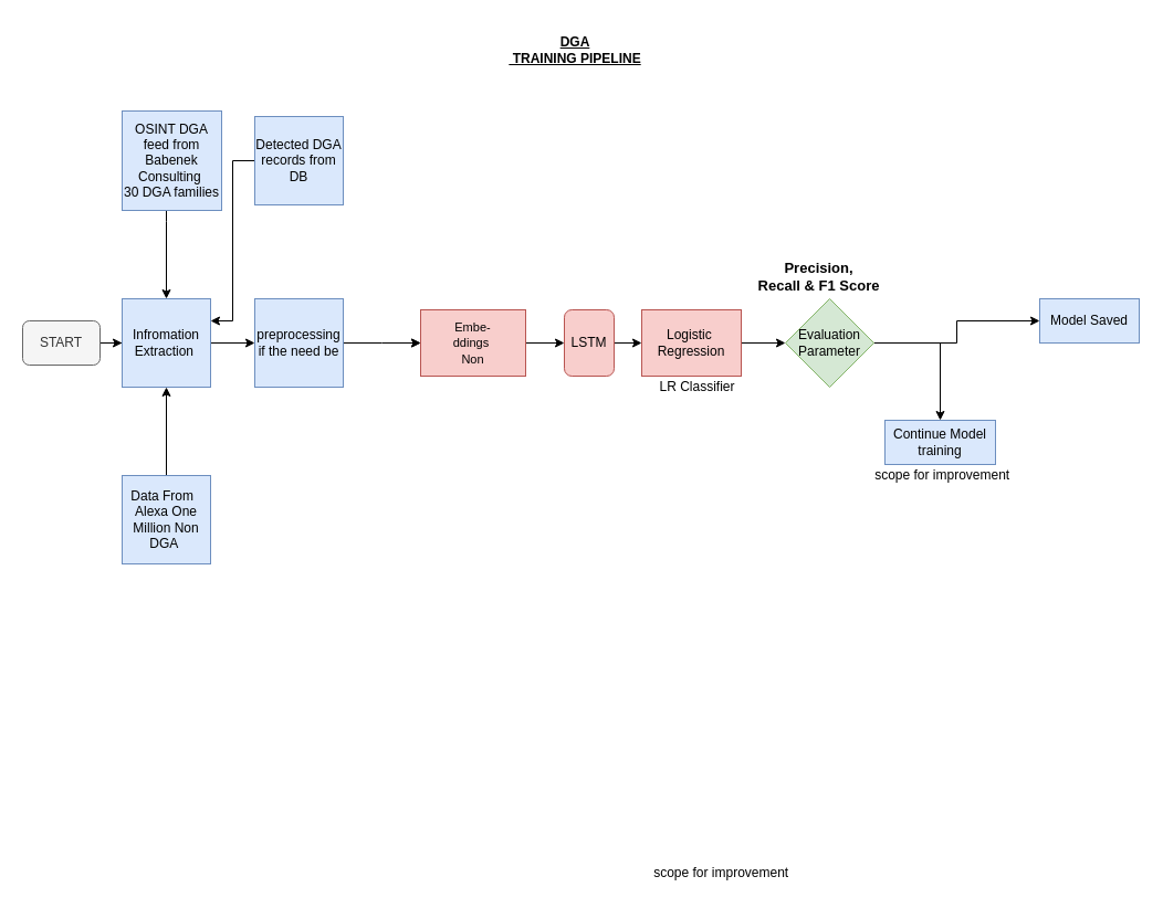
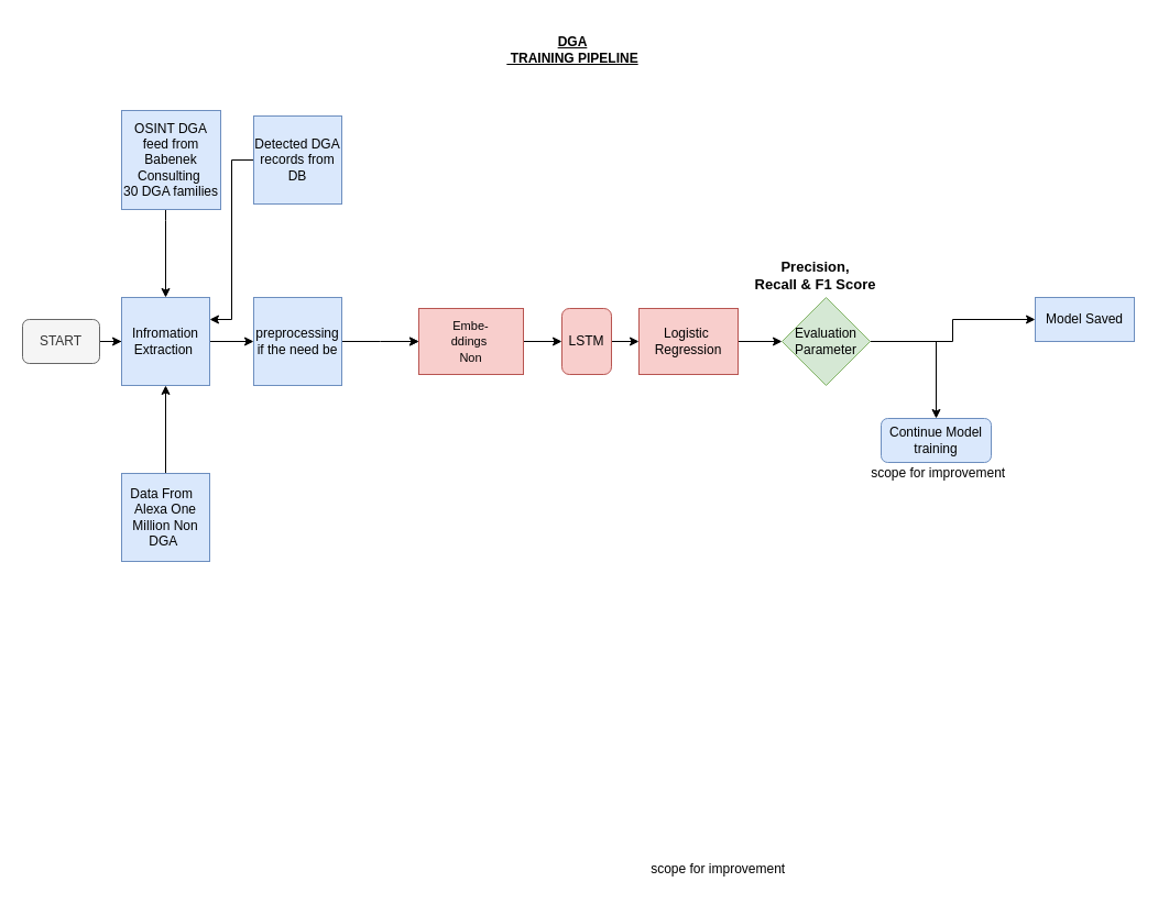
  <mxCell id="0" />
  <mxCell id="1" parent="0" />
  <mxCell id="2" value="&lt;b&gt;&lt;u&gt;DGA&lt;br&gt;&amp;nbsp;TRAINING PIPELINE&lt;/u&gt;&lt;/b&gt;" style="text;html=1;strokeColor=none;fillColor=none;align=center;verticalAlign=middle;whiteSpace=wrap;rounded=0;" parent="1" vertex="1"><mxGeometry x="330" y="20" width="380" height="50" as="geometry" /></mxCell>
  <mxCell id="3" style="edgeStyle=orthogonalEdgeStyle;rounded=0;orthogonalLoop=1;jettySize=auto;html=1;" parent="1" source="4" target="6" edge="1"><mxGeometry relative="1" as="geometry" /></mxCell>
  <mxCell id="4" value="START" style="rounded=1;whiteSpace=wrap;html=1;fillColor=#f5f5f5;strokeColor=#666666;fontColor=#333333;" parent="1" vertex="1"><mxGeometry x="20" y="290" width="70" height="40" as="geometry" /></mxCell>
  <mxCell id="5" value="" style="edgeStyle=orthogonalEdgeStyle;rounded=0;orthogonalLoop=1;jettySize=auto;html=1;" parent="1" source="6" target="8" edge="1"><mxGeometry relative="1" as="geometry" /></mxCell>
  <mxCell id="6" value="Infromat&lt;span style=&quot;color: rgba(0 , 0 , 0 , 0) ; font-family: monospace ; font-size: 0px&quot;&gt;%3CmxGraphModel%3E%3Croot%3E%3CmxCell%20id%3D%220%22%2F%3E%3CmxCell%20id%3D%221%22%20parent%3D%220%22%2F%3E%3CmxCell%20id%3D%222%22%20value%3D%22START%22%20style%3D%22rounded%3D1%3BwhiteSpace%3Dwrap%3Bhtml%3D1%3B%22%20vertex%3D%221%22%20parent%3D%221%22%3E%3CmxGeometry%20x%3D%22140%22%20y%3D%22370%22%20width%3D%2270%22%20height%3D%2240%22%20as%3D%22geometry%22%2F%3E%3C%2FmxCell%3E%3C%2Froot%3E%3C%2FmxGraphModel%3E&lt;/span&gt;ion Extraction&amp;nbsp;" style="whiteSpace=wrap;html=1;aspect=fixed;fillColor=#dae8fc;strokeColor=#6c8ebf;" parent="1" vertex="1"><mxGeometry x="110" y="270" width="80" height="80" as="geometry" /></mxCell>
  <mxCell id="7" value="" style="edgeStyle=orthogonalEdgeStyle;rounded=0;orthogonalLoop=1;jettySize=auto;html=1;" parent="1" source="8" edge="1"><mxGeometry relative="1" as="geometry"><mxPoint x="380" y="310" as="targetPoint" /></mxGeometry></mxCell>
  <mxCell id="8" value="preprocessing if the need be" style="whiteSpace=wrap;html=1;aspect=fixed;fillColor=#dae8fc;strokeColor=#6c8ebf;" parent="1" vertex="1"><mxGeometry x="230" y="270" width="80" height="80" as="geometry" /></mxCell>
  <mxCell id="9" value="&amp;nbsp; &amp;nbsp; scope for improvement" style="text;html=1;align=center;verticalAlign=middle;resizable=0;points=[];autosize=1;strokeColor=none;" parent="1" vertex="1"><mxGeometry x="770" y="420" width="150" height="20" as="geometry" /></mxCell>
  <mxCell id="10" value="" style="edgeStyle=orthogonalEdgeStyle;rounded=0;orthogonalLoop=1;jettySize=auto;html=1;" parent="1" edge="1"><mxGeometry relative="1" as="geometry"><mxPoint x="350" y="310" as="sourcePoint" /><mxPoint x="380" y="310" as="targetPoint" /></mxGeometry></mxCell>
  <mxCell id="11" value="" style="edgeStyle=orthogonalEdgeStyle;rounded=0;orthogonalLoop=1;jettySize=auto;html=1;" parent="1" source="13" target="14" edge="1"><mxGeometry relative="1" as="geometry" /></mxCell>
  <mxCell id="12" value="" style="edgeStyle=orthogonalEdgeStyle;rounded=0;orthogonalLoop=1;jettySize=auto;html=1;" parent="1" source="13" target="15" edge="1"><mxGeometry relative="1" as="geometry" /></mxCell>
  <mxCell id="13" value="&lt;span&gt;Evaluation Parameter&lt;/span&gt;" style="rhombus;whiteSpace=wrap;html=1;fillColor=#d5e8d4;strokeColor=#82b366;" parent="1" vertex="1"><mxGeometry x="710" y="270" width="80" height="80" as="geometry" /></mxCell>
  <mxCell id="14" value="Model Saved" style="whiteSpace=wrap;html=1;fillColor=#dae8fc;strokeColor=#6c8ebf;" parent="1" vertex="1"><mxGeometry x="940" y="270" width="90" height="40" as="geometry" /></mxCell>
- <mxCell id="15" value="Continue Model training" style="whiteSpace=wrap;html=1;fillColor=#dae8fc;strokeColor=#6c8ebf;" parent="1" vertex="1"><mxGeometry x="800" y="380" width="100" height="40" as="geometry" /></mxCell>
+ <mxCell id="15" value="Continue Model training" style="whiteSpace=wrap;html=1;fillColor=#dae8fc;strokeColor=#6c8ebf;rounded=1;" parent="1" vertex="1"><mxGeometry x="800" y="380" width="100" height="40" as="geometry" /></mxCell>
  <mxCell id="16" value="&amp;nbsp; &amp;nbsp; scope for improvement" style="text;html=1;align=center;verticalAlign=middle;resizable=0;points=[];autosize=1;strokeColor=none;" parent="1" vertex="1"><mxGeometry x="570" y="780" width="150" height="20" as="geometry" /></mxCell>
  <mxCell id="17" value="" style="edgeStyle=orthogonalEdgeStyle;rounded=0;orthogonalLoop=1;jettySize=auto;html=1;" edge="1" parent="1" source="18" target="6"><mxGeometry relative="1" as="geometry" /></mxCell>
  <mxCell id="18" value="Data From&amp;nbsp;&amp;nbsp;&lt;br&gt;Alexa One Million Non DGA&amp;nbsp;" style="whiteSpace=wrap;html=1;aspect=fixed;fillColor=#dae8fc;strokeColor=#6c8ebf;" vertex="1" parent="1"><mxGeometry x="110" y="430" width="80" height="80" as="geometry" /></mxCell>
  <mxCell id="19" value="" style="edgeStyle=orthogonalEdgeStyle;rounded=0;orthogonalLoop=1;jettySize=auto;html=1;" edge="1" parent="1" source="20" target="6"><mxGeometry relative="1" as="geometry"><Array as="points"><mxPoint x="150" y="200" /><mxPoint x="150" y="200" /></Array></mxGeometry></mxCell>
  <mxCell id="20" value="OSINT DGA feed from Babenek Consulting&amp;nbsp;&lt;br&gt;30 DGA families" style="whiteSpace=wrap;html=1;aspect=fixed;fillColor=#dae8fc;strokeColor=#6c8ebf;" vertex="1" parent="1"><mxGeometry x="110" y="100" width="90" height="90" as="geometry" /></mxCell>
  <mxCell id="21" style="edgeStyle=orthogonalEdgeStyle;rounded=0;orthogonalLoop=1;jettySize=auto;html=1;entryX=1;entryY=0.25;entryDx=0;entryDy=0;" edge="1" parent="1" source="22" target="6"><mxGeometry relative="1" as="geometry" /></mxCell>
  <mxCell id="22" value="Detected DGA records from DB" style="whiteSpace=wrap;html=1;aspect=fixed;fillColor=#dae8fc;strokeColor=#6c8ebf;" vertex="1" parent="1"><mxGeometry x="230" y="105" width="80" height="80" as="geometry" /></mxCell>
  <mxCell id="23" value="" style="edgeStyle=orthogonalEdgeStyle;rounded=0;orthogonalLoop=1;jettySize=auto;html=1;" edge="1" parent="1" source="24" target="26"><mxGeometry relative="1" as="geometry" /></mxCell>
  <mxCell id="24" value="&lt;font style=&quot;font-size: 11px&quot;&gt;Embe-&lt;br&gt;ddings&amp;nbsp;&lt;br&gt;Non&lt;/font&gt;" style="rounded=0;whiteSpace=wrap;html=1;fillColor=#f8cecc;strokeColor=#b85450;" vertex="1" parent="1"><mxGeometry x="380" y="280" width="95" height="60" as="geometry" /></mxCell>
  <mxCell id="25" value="" style="edgeStyle=orthogonalEdgeStyle;rounded=0;orthogonalLoop=1;jettySize=auto;html=1;" edge="1" parent="1" source="26" target="28"><mxGeometry relative="1" as="geometry" /></mxCell>
  <mxCell id="26" value="LSTM" style="whiteSpace=wrap;html=1;fillColor=#f8cecc;strokeColor=#b85450;rounded=1;" vertex="1" parent="1"><mxGeometry x="510" y="280" width="45" height="60" as="geometry" /></mxCell>
  <mxCell id="27" value="" style="edgeStyle=orthogonalEdgeStyle;rounded=0;orthogonalLoop=1;jettySize=auto;html=1;" edge="1" parent="1" source="28" target="13"><mxGeometry relative="1" as="geometry" /></mxCell>
  <mxCell id="28" value="Logistic&amp;nbsp;&lt;br&gt;Regression" style="rounded=0;whiteSpace=wrap;html=1;fillColor=#f8cecc;strokeColor=#b85450;" vertex="1" parent="1"><mxGeometry x="580" y="280" width="90" height="60" as="geometry" /></mxCell>
- <mxCell id="29" value="LR Classifier" style="text;html=1;align=center;verticalAlign=middle;resizable=0;points=[];autosize=1;strokeColor=none;" vertex="1" parent="1"><mxGeometry x="590" y="340" width="80" height="20" as="geometry" /></mxCell>
  <mxCell id="30" value="&lt;b style=&quot;font-size: 13px&quot;&gt;Precision,&lt;br&gt;Recall &amp;amp; F1 Score&lt;/b&gt;" style="text;html=1;align=center;verticalAlign=middle;resizable=0;points=[];autosize=1;strokeColor=none;" vertex="1" parent="1"><mxGeometry x="675" y="235" width="130" height="30" as="geometry" /></mxCell>
